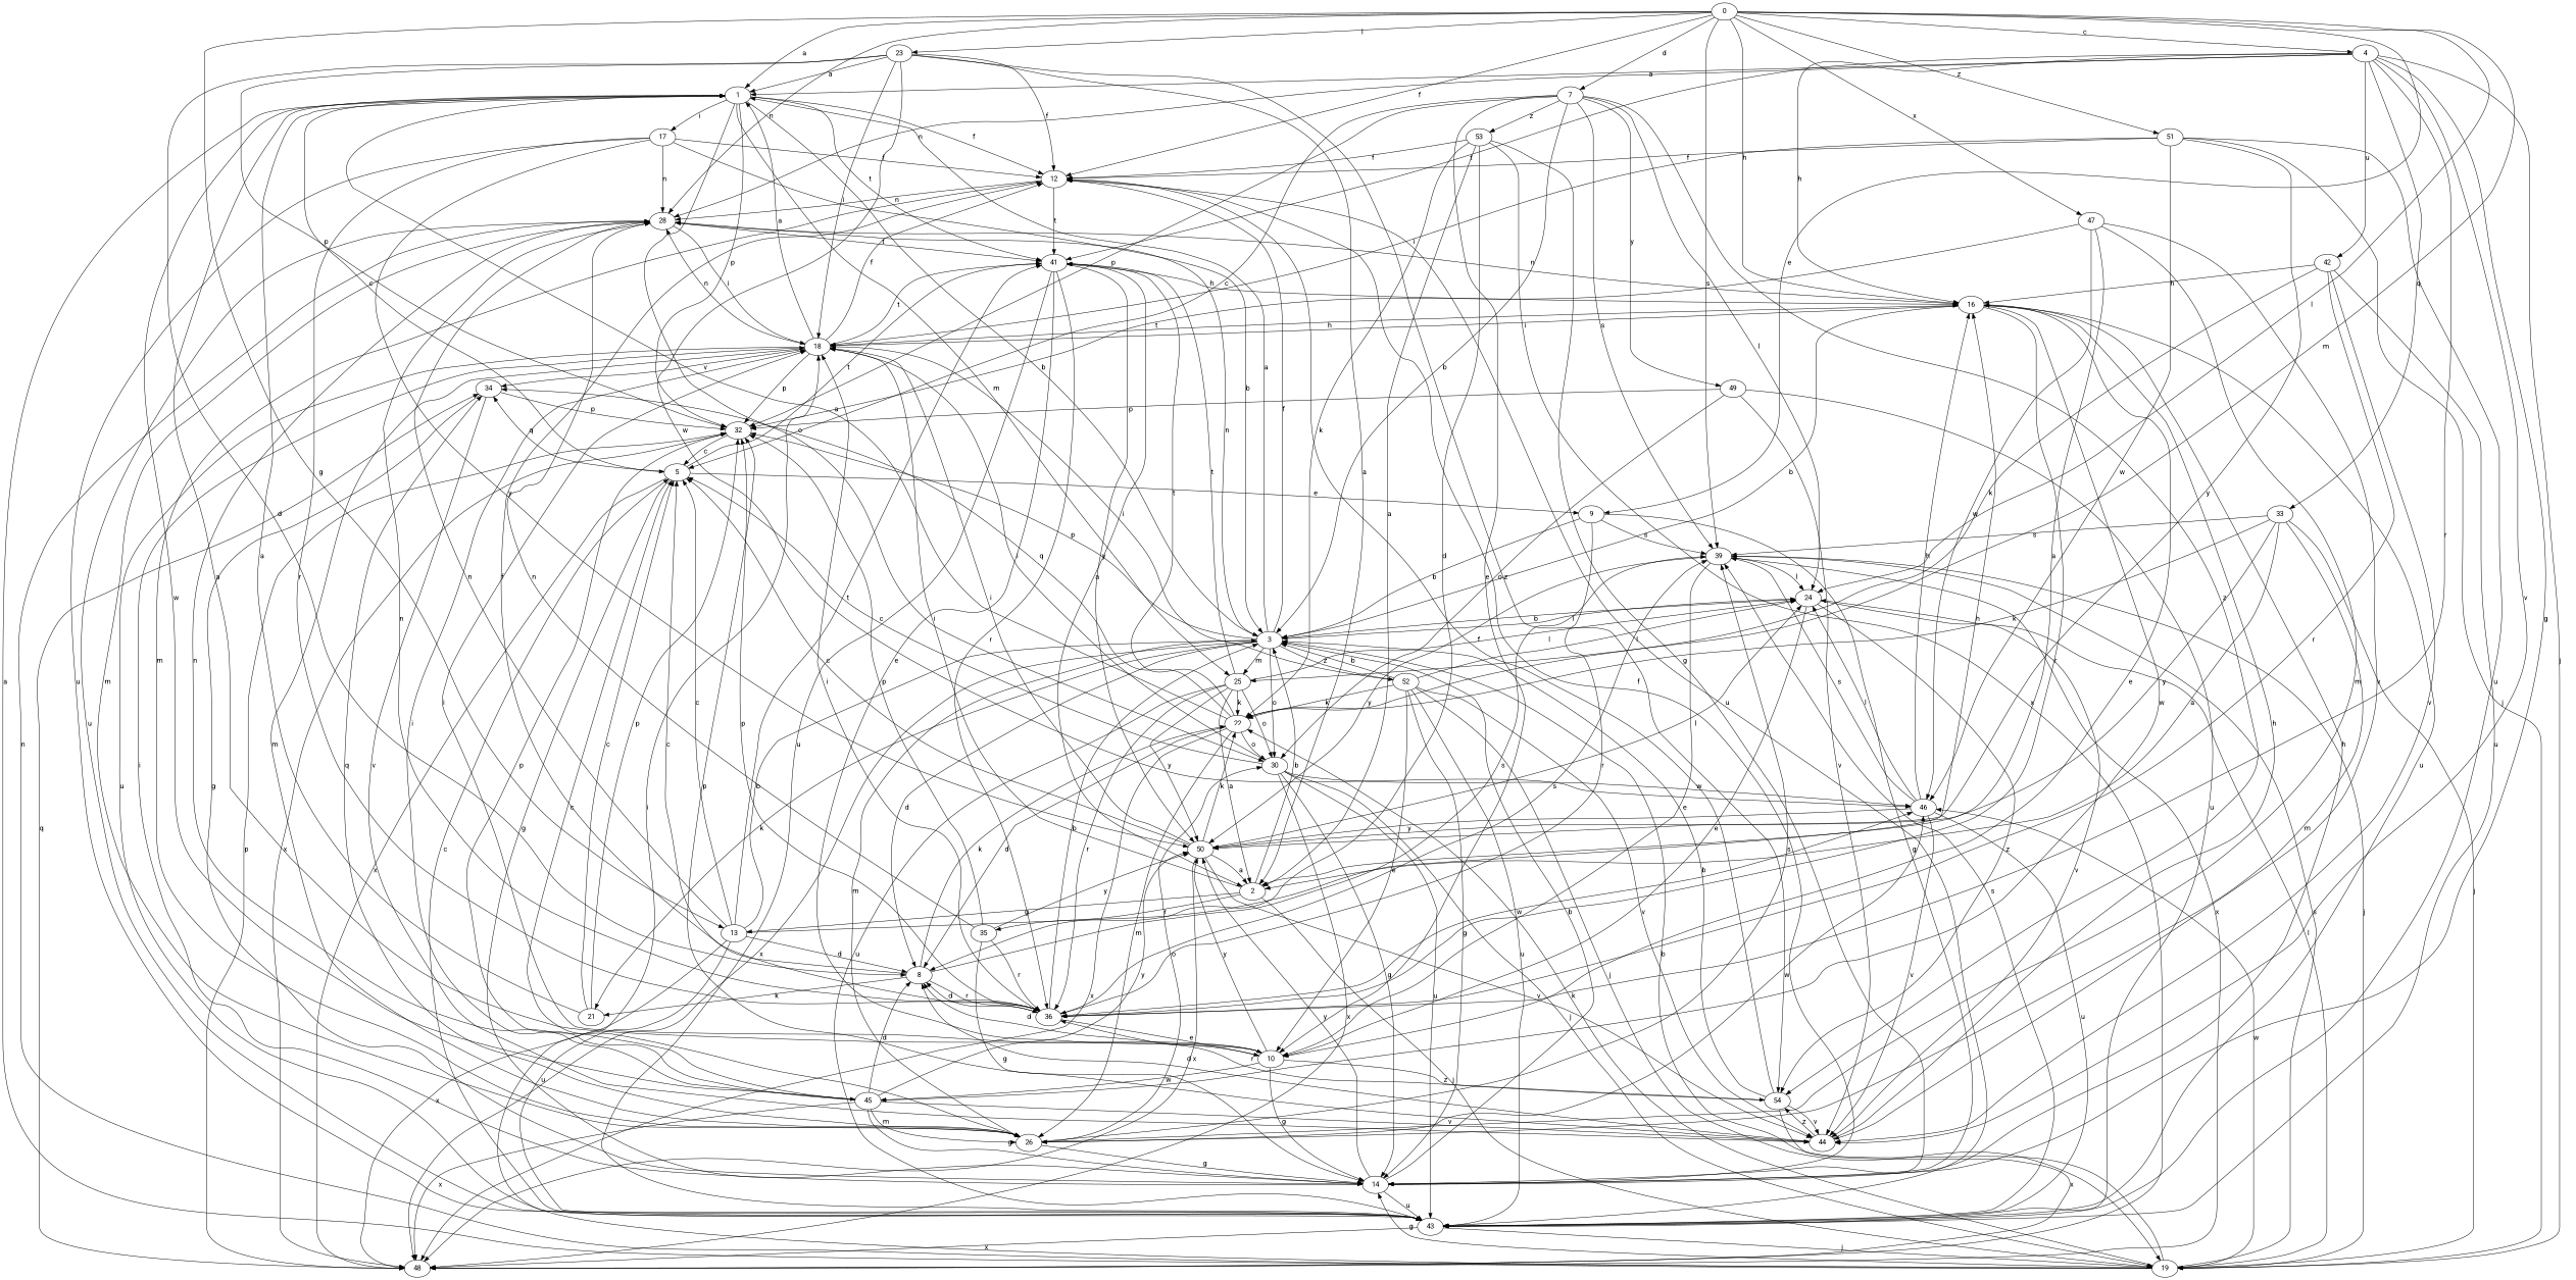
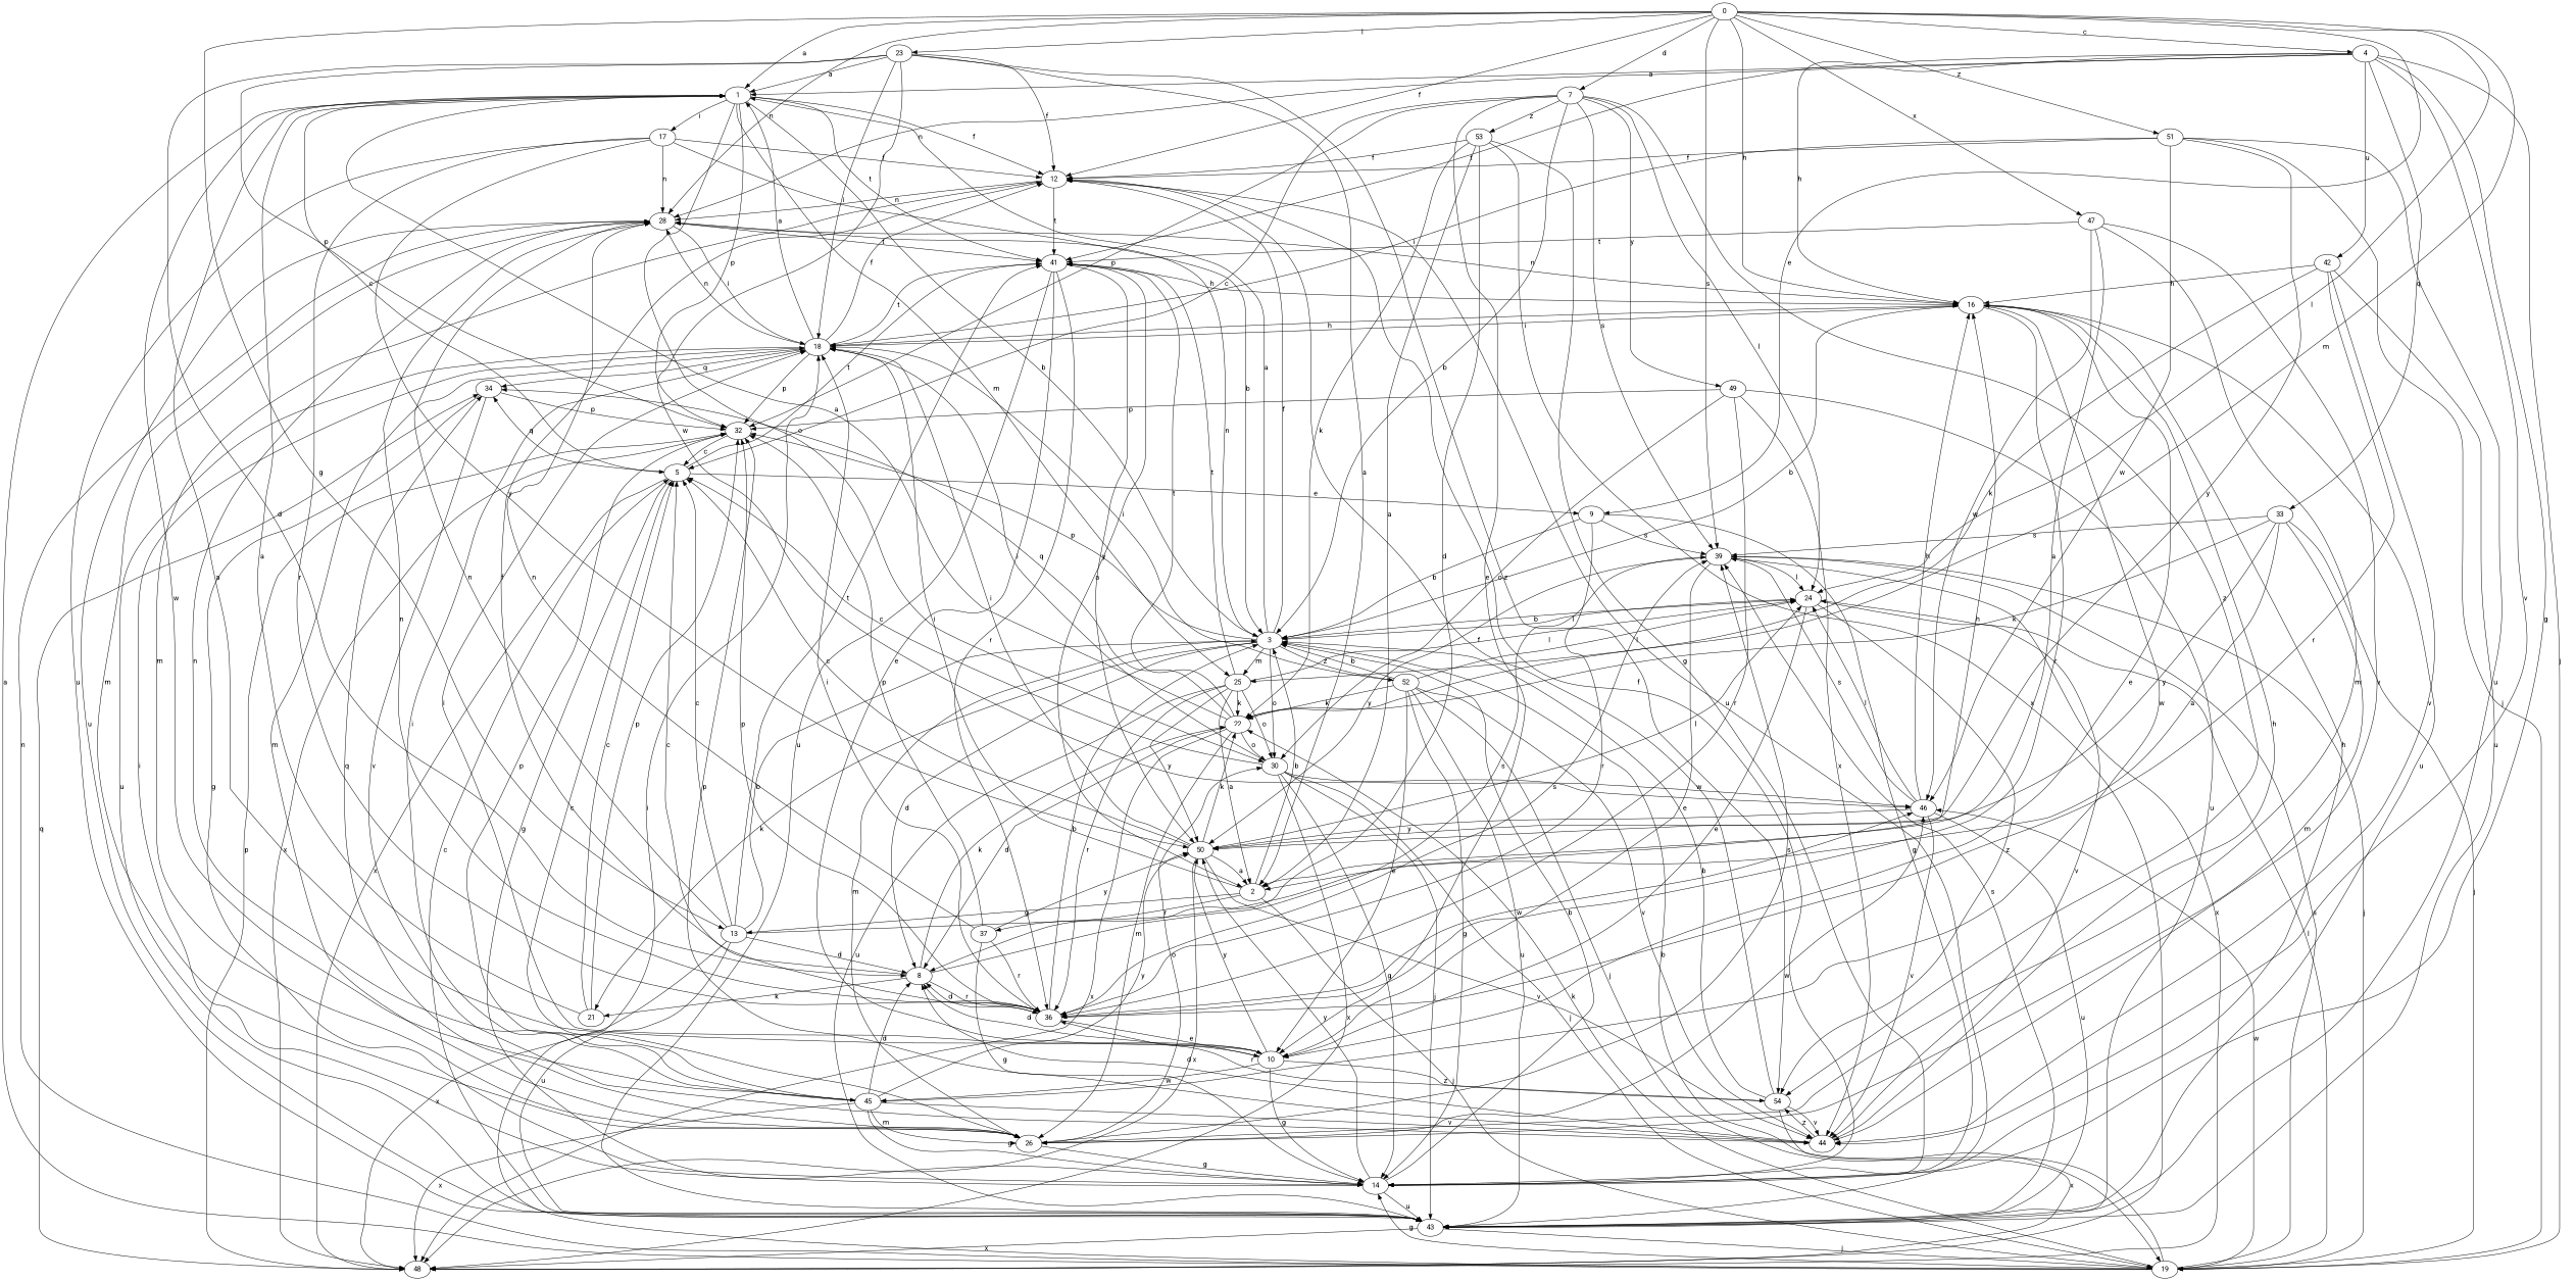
  strict digraph {
    fontname=Roboto
    node [fontname=Roboto]
    edge [fontname=Roboto]
    0
    1
    4
    7
    9
    12
    13
    16
    23
    24
    25
    28
    39
    47
    51
    3
    5
    17
    30
    32
    41
    45
    19
    14
    33
    36
    42
    44
    10
    49
    53
    54
    26
    43
    8
    48
    18
    2
    46
    22
    50
    21
    52
    34
-   35
+   35 [label=37]
    0 -> 1 [label=a]
    0 -> 4 [label=c]
    0 -> 7 [label=d]
    0 -> 9 [label=e]
    0 -> 12 [label=f]
    0 -> 13 [label=g]
    0 -> 16 [label=h]
    0 -> 23 [label=l]
    0 -> 24 [label=l]
    0 -> 25 [label=m]
    0 -> 28 [label=n]
    0 -> 39 [label=s]
    0 -> 47 [label=x]
    0 -> 51 [label=z]
    1 -> 12 [label=f]
    1 -> 25 [label=m]
    1 -> 3 [label=b]
    1 -> 5 [label=c]
    1 -> 17 [label=i]
    1 -> 30 [label=o]
    1 -> 32 [label=p]
    1 -> 41 [label=t]
    1 -> 45 [label=w]
    4 -> 1 [label=a]
    4 -> 16 [label=h]
    4 -> 28 [label=n]
    4 -> 41 [label=t]
    4 -> 19 [label=j]
    4 -> 14 [label=g]
    4 -> 33 [label=q]
-   4 -> 36 [label=r]
+   49 -> 36 [label=r]
    4 -> 42 [label=u]
    4 -> 44 [label=v]
    7 -> 24 [label=l]
    7 -> 39 [label=s]
    7 -> 3 [label=b]
    7 -> 5 [label=c]
    7 -> 32 [label=p]
    7 -> 10 [label=e]
    7 -> 49 [label=y]
    7 -> 53 [label=z]
    7 -> 54 [label=z]
    9 -> 39 [label=s]
    9 -> 3 [label=b]
    9 -> 14 [label=g]
    9 -> 36 [label=r]
    12 -> 28 [label=n]
    12 -> 41 [label=t]
    12 -> 26 [label=m]
    12 -> 43 [label=u]
    13 -> 16 [label=h]
    13 -> 28 [label=n]
    13 -> 3 [label=b]
    13 -> 5 [label=c]
    13 -> 41 [label=t]
    13 -> 43 [label=u]
    13 -> 8 [label=d]
    13 -> 48 [label=x]
    16 -> 28 [label=n]
    16 -> 3 [label=b]
    16 -> 45 [label=w]
    16 -> 36 [label=r]
    16 -> 10 [label=e]
    16 -> 43 [label=u]
    16 -> 18 [label=i]
    23 -> 1 [label=a]
    23 -> 12 [label=f]
    23 -> 32 [label=p]
    23 -> 54 [label=z]
    23 -> 8 [label=d]
    23 -> 18 [label=i]
    23 -> 2 [label=a]
    23 -> 46 [label=w]
    24 -> 3 [label=b]
    24 -> 44 [label=v]
    24 -> 10 [label=e]
    24 -> 54 [label=z]
    25 -> 24 [label=l]
    25 -> 30 [label=o]
    25 -> 41 [label=t]
    25 -> 36 [label=r]
    25 -> 43 [label=u]
    25 -> 2 [label=a]
    25 -> 22 [label=k]
    25 -> 50 [label=y]
    28 -> 41 [label=t]
    28 -> 26 [label=m]
    28 -> 43 [label=u]
    28 -> 18 [label=i]
    39 -> 24 [label=l]
    39 -> 19 [label=j]
    39 -> 10 [label=e]
    39 -> 48 [label=x]
    39 -> 50 [label=y]
-   47 -> 32 [label=t]
+   47 -> 41 [label=t]
    47 -> 44 [label=v]
    47 -> 26 [label=m]
    47 -> 2 [label=a]
    47 -> 46 [label=w]
    51 -> 12 [label=f]
    51 -> 19 [label=j]
    51 -> 43 [label=u]
    51 -> 18 [label=i]
    51 -> 46 [label=w]
    51 -> 50 [label=y]
    3 -> 1 [label=a]
    3 -> 12 [label=f]
    3 -> 24 [label=l]
    3 -> 25 [label=m]
    3 -> 28 [label=n]
    3 -> 30 [label=o]
    3 -> 32 [label=p]
    3 -> 26 [label=m]
    3 -> 8 [label=d]
-   3 -> 48 [label=x]
    3 -> 21 [label=k]
    3 -> 52 [label=z]
    5 -> 9 [label=e]
    5 -> 41 [label=t]
    5 -> 14 [label=g]
    5 -> 48 [label=x]
    5 -> 34 [label=q]
    17 -> 12 [label=f]
    17 -> 28 [label=n]
    17 -> 3 [label=b]
    17 -> 36 [label=r]
    17 -> 43 [label=u]
    17 -> 50 [label=y]
    30 -> 5 [label=c]
    30 -> 19 [label=j]
    30 -> 14 [label=g]
-   30 -> 43 [label=u]
+   30 -> 43 [label=j]
    30 -> 48 [label=x]
    30 -> 18 [label=i]
    30 -> 46 [label=w]
    32 -> 5 [label=c]
    32 -> 48 [label=x]
    41 -> 16 [label=h]
    41 -> 36 [label=r]
    41 -> 10 [label=e]
    41 -> 43 [label=u]
    41 -> 2 [label=a]
    41 -> 50 [label=y]
    45 -> 28 [label=n]
    45 -> 32 [label=p]
    45 -> 14 [label=g]
    45 -> 44 [label=v]
    45 -> 26 [label=m]
    45 -> 8 [label=d]
    45 -> 48 [label=x]
    45 -> 18 [label=i]
    45 -> 50 [label=y]
    19 -> 1 [label=a]
    19 -> 24 [label=l]
    19 -> 28 [label=n]
    19 -> 39 [label=s]
    19 -> 3 [label=b]
    19 -> 14 [label=g]
    19 -> 18 [label=i]
    19 -> 46 [label=w]
    19 -> 22 [label=k]
    14 -> 12 [label=f]
    14 -> 16 [label=h]
    14 -> 3 [label=b]
    14 -> 43 [label=u]
    14 -> 18 [label=i]
    14 -> 50 [label=y]
    33 -> 39 [label=s]
    33 -> 19 [label=j]
    33 -> 26 [label=m]
    33 -> 2 [label=a]
    33 -> 22 [label=k]
    33 -> 50 [label=y]
    36 -> 28 [label=n]
    36 -> 39 [label=s]
    36 -> 3 [label=b]
    36 -> 5 [label=c]
    36 -> 32 [label=p]
    36 -> 10 [label=e]
    36 -> 8 [label=d]
    36 -> 18 [label=i]
    36 -> 46 [label=w]
    42 -> 16 [label=h]
    42 -> 36 [label=r]
    42 -> 44 [label=v]
    42 -> 43 [label=u]
    42 -> 22 [label=k]
    44 -> 16 [label=h]
    44 -> 32 [label=p]
    44 -> 54 [label=z]
    44 -> 8 [label=d]
    10 -> 1 [label=a]
    10 -> 45 [label=w]
    10 -> 14 [label=g]
    10 -> 54 [label=z]
    10 -> 8 [label=d]
    10 -> 18 [label=i]
    10 -> 50 [label=y]
    49 -> 30 [label=o]
    49 -> 32 [label=p]
-   49 -> 44 [label=v]
+   49 -> 44 [label=x]
    49 -> 43 [label=u]
    53 -> 12 [label=f]
    53 -> 14 [label=g]
    53 -> 8 [label=d]
    53 -> 48 [label=x]
    53 -> 2 [label=a]
    53 -> 22 [label=k]
    54 -> 12 [label=f]
    54 -> 3 [label=b]
    54 -> 36 [label=r]
    54 -> 44 [label=v]
    54 -> 48 [label=x]
    26 -> 39 [label=s]
    26 -> 5 [label=c]
    26 -> 30 [label=o]
    26 -> 14 [label=g]
    26 -> 46 [label=w]
    26 -> 34 [label=q]
    43 -> 39 [label=s]
    43 -> 5 [label=c]
    43 -> 19 [label=j]
    43 -> 48 [label=x]
    8 -> 12 [label=f]
    8 -> 39 [label=s]
    8 -> 36 [label=r]
    8 -> 22 [label=k]
    8 -> 21 [label=k]
    48 -> 32 [label=p]
    48 -> 34 [label=q]
    18 -> 1 [label=a]
    18 -> 12 [label=f]
    18 -> 16 [label=h]
    18 -> 28 [label=n]
    18 -> 32 [label=p]
    18 -> 41 [label=t]
    18 -> 26 [label=m]
    18 -> 43 [label=u]
-   18 -> 34 [label=v]
+   18 -> 34 [label=q]
    2 -> 13 [label=g]
    2 -> 3 [label=b]
    2 -> 19 [label=j]
    2 -> 18 [label=i]
    2 -> 35 [label=r]
    46 -> 16 [label=h]
    46 -> 24 [label=l]
    46 -> 39 [label=s]
    46 -> 44 [label=v]
    46 -> 43 [label=u]
    46 -> 50 [label=y]
    22 -> 1 [label=a]
    22 -> 30 [label=o]
    22 -> 41 [label=t]
    22 -> 26 [label=m]
    22 -> 8 [label=d]
    22 -> 48 [label=x]
    22 -> 34 [label=q]
    50 -> 24 [label=l]
    50 -> 5 [label=c]
    50 -> 44 [label=v]
    50 -> 48 [label=x]
    50 -> 18 [label=i]
    50 -> 2 [label=a]
    50 -> 22 [label=k]
    21 -> 1 [label=a]
    21 -> 5 [label=c]
    21 -> 32 [label=p]
    52 -> 24 [label=l]
    52 -> 3 [label=b]
    52 -> 19 [label=j]
    52 -> 14 [label=g]
    52 -> 44 [label=v]
    52 -> 10 [label=e]
    52 -> 43 [label=u]
    52 -> 18 [label=i]
    52 -> 22 [label=k]
    34 -> 32 [label=p]
    34 -> 14 [label=g]
    34 -> 44 [label=v]
    35 -> 28 [label=n]
    35 -> 32 [label=p]
    35 -> 14 [label=g]
    35 -> 36 [label=r]
    35 -> 50 [label=y]
  }
